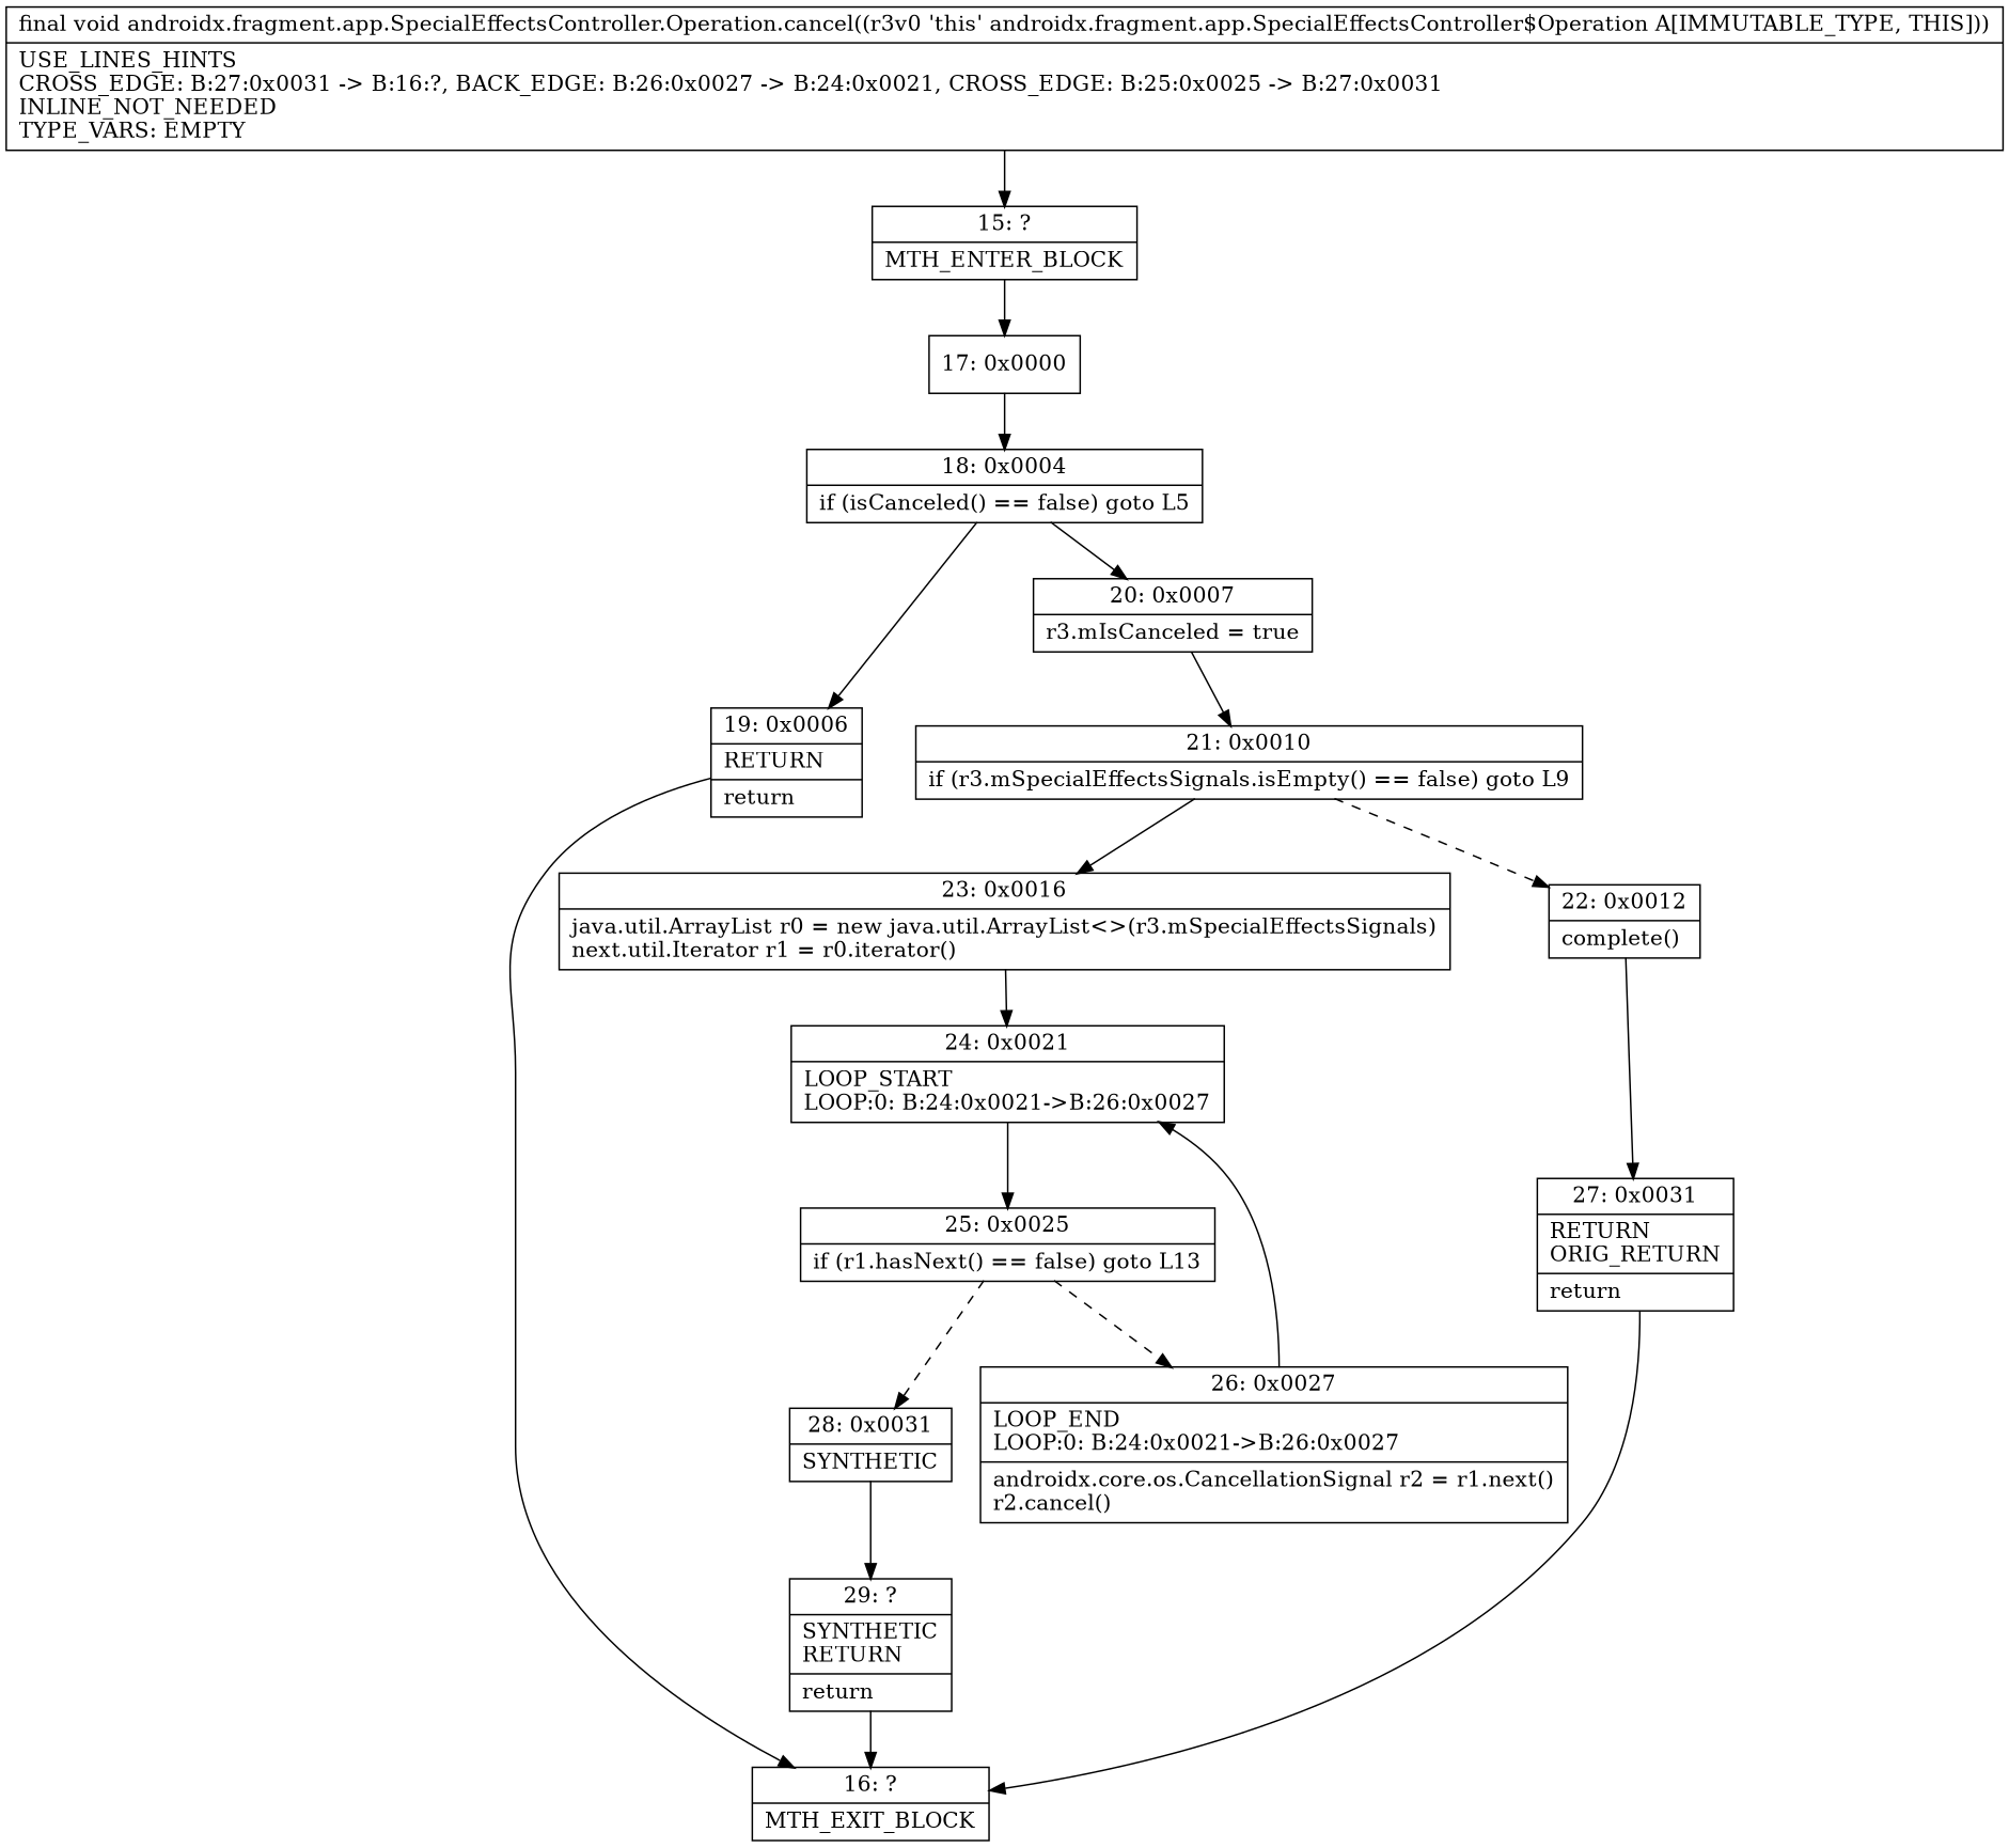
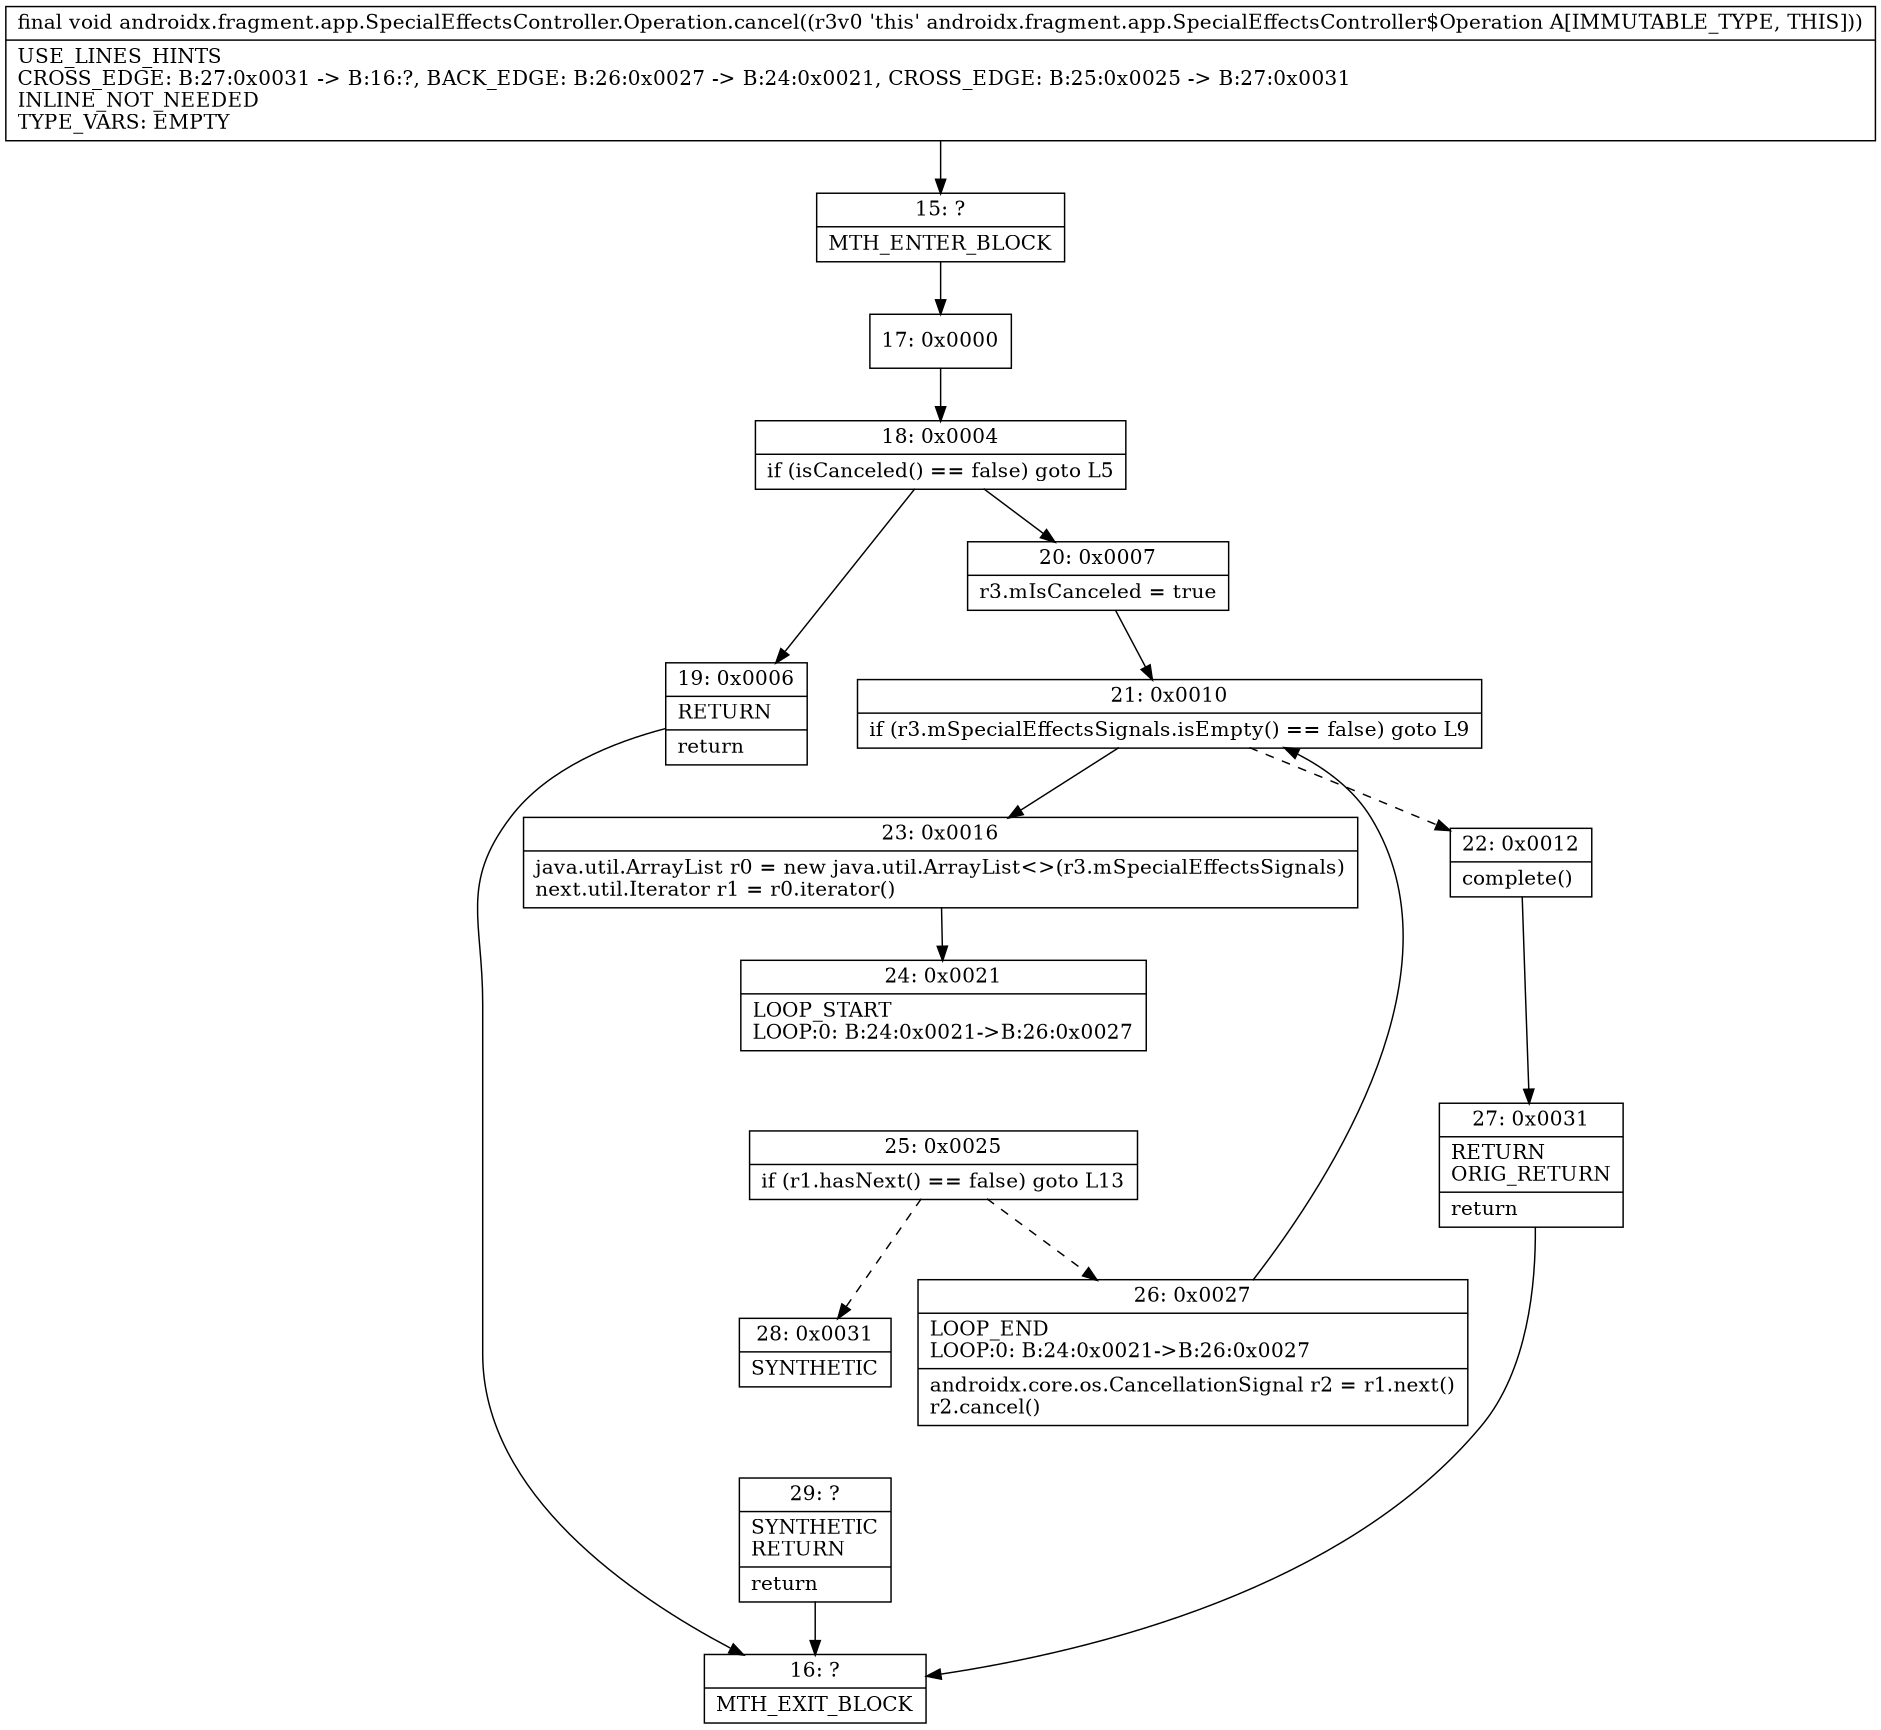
  digraph {
    fontname="DejaVu Serif"
    node [fontname="DejaVu Serif" shape=record]
    edge [fontname="DejaVu Serif"]
    n1 [label="{15\:\ ?|MTH_ENTER_BLOCK\l}"]
    n2 [label="{17\:\ 0x0000}"]
    n3 [label="{18\:\ 0x0004|if (isCanceled() == false) goto L5\l}"]
    n4 [label="{19\:\ 0x0006|RETURN\l|return\l}"]
    n5 [label="{20\:\ 0x0007|r3.mIsCanceled = true\l}"]
    n6 [label="{16\:\ ?|MTH_EXIT_BLOCK\l}"]
    n7 [label="{21\:\ 0x0010|if (r3.mSpecialEffectsSignals.isEmpty() == false) goto L9\l}"]
    n8 [label="{22\:\ 0x0012|complete()\l}"]
    n9 [label="{23\:\ 0x0016|java.util.ArrayList r0 = new java.util.ArrayList\<\>(r3.mSpecialEffectsSignals)\lnext.util.Iterator r1 = r0.iterator()\l}"]
    n10 [label="{27\:\ 0x0031|RETURN\lORIG_RETURN\l|return\l}"]
    n11 [label="{24\:\ 0x0021|LOOP_START\lLOOP:0: B:24:0x0021\-\>B:26:0x0027\l}"]
    n12 [label="{25\:\ 0x0025|if (r1.hasNext() == false) goto L13\l}"]
    n13 [label="{26\:\ 0x0027|LOOP_END\lLOOP:0: B:24:0x0021\-\>B:26:0x0027\l|androidx.core.os.CancellationSignal r2 = r1.next()\lr2.cancel()\l}"]
    n14 [label="{28\:\ 0x0031|SYNTHETIC\l}"]
    n15 [label="{29\:\ ?|SYNTHETIC\lRETURN\l|return\l}"]
    n16 [label="{final void androidx.fragment.app.SpecialEffectsController.Operation.cancel((r3v0 'this' androidx.fragment.app.SpecialEffectsController$Operation A[IMMUTABLE_TYPE, THIS]))  | USE_LINES_HINTS\lCROSS_EDGE: B:27:0x0031 \-\> B:16:?, BACK_EDGE: B:26:0x0027 \-\> B:24:0x0021, CROSS_EDGE: B:25:0x0025 \-\> B:27:0x0031\lINLINE_NOT_NEEDED\lTYPE_VARS: EMPTY\l}"]
    n1 -> n2
    n2 -> n3
    n3 -> n4 [style=solid]
    n3 -> n5
    n4 -> n6
    n5 -> n7
    n7 -> n8 [style=dashed]
    n7 -> n9
    n8 -> n10
    n9 -> n11
    n10 -> n6
-   n11 -> n12
    n12 -> n13 [style=dashed]
    n12 -> n14 [style=dashed]
-   n13 -> n11
-   n14 -> n15
+   n13 -> n7
    n15 -> n6
    n16 -> n1
  }
